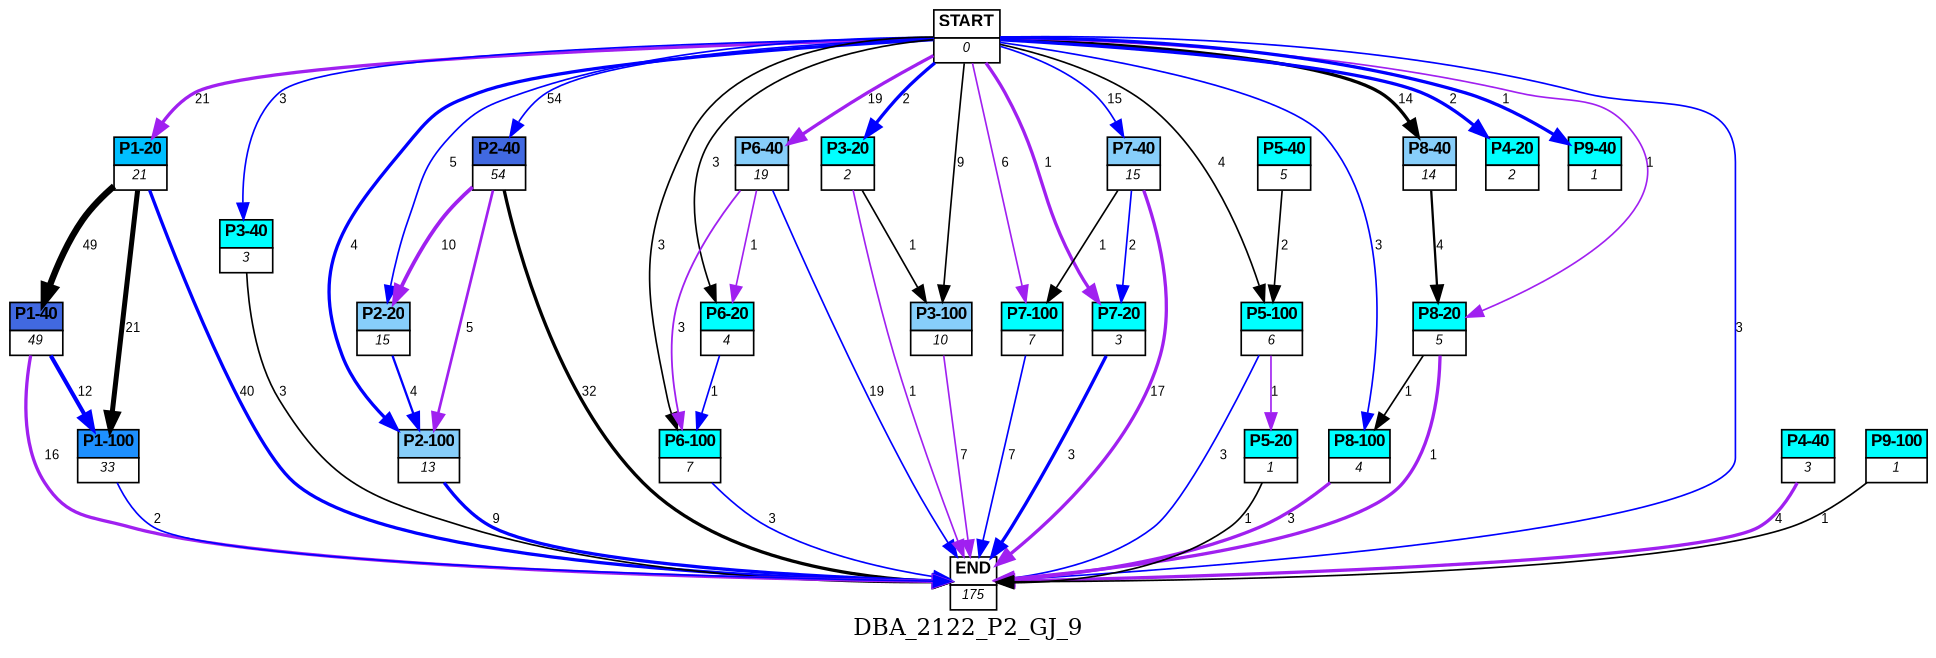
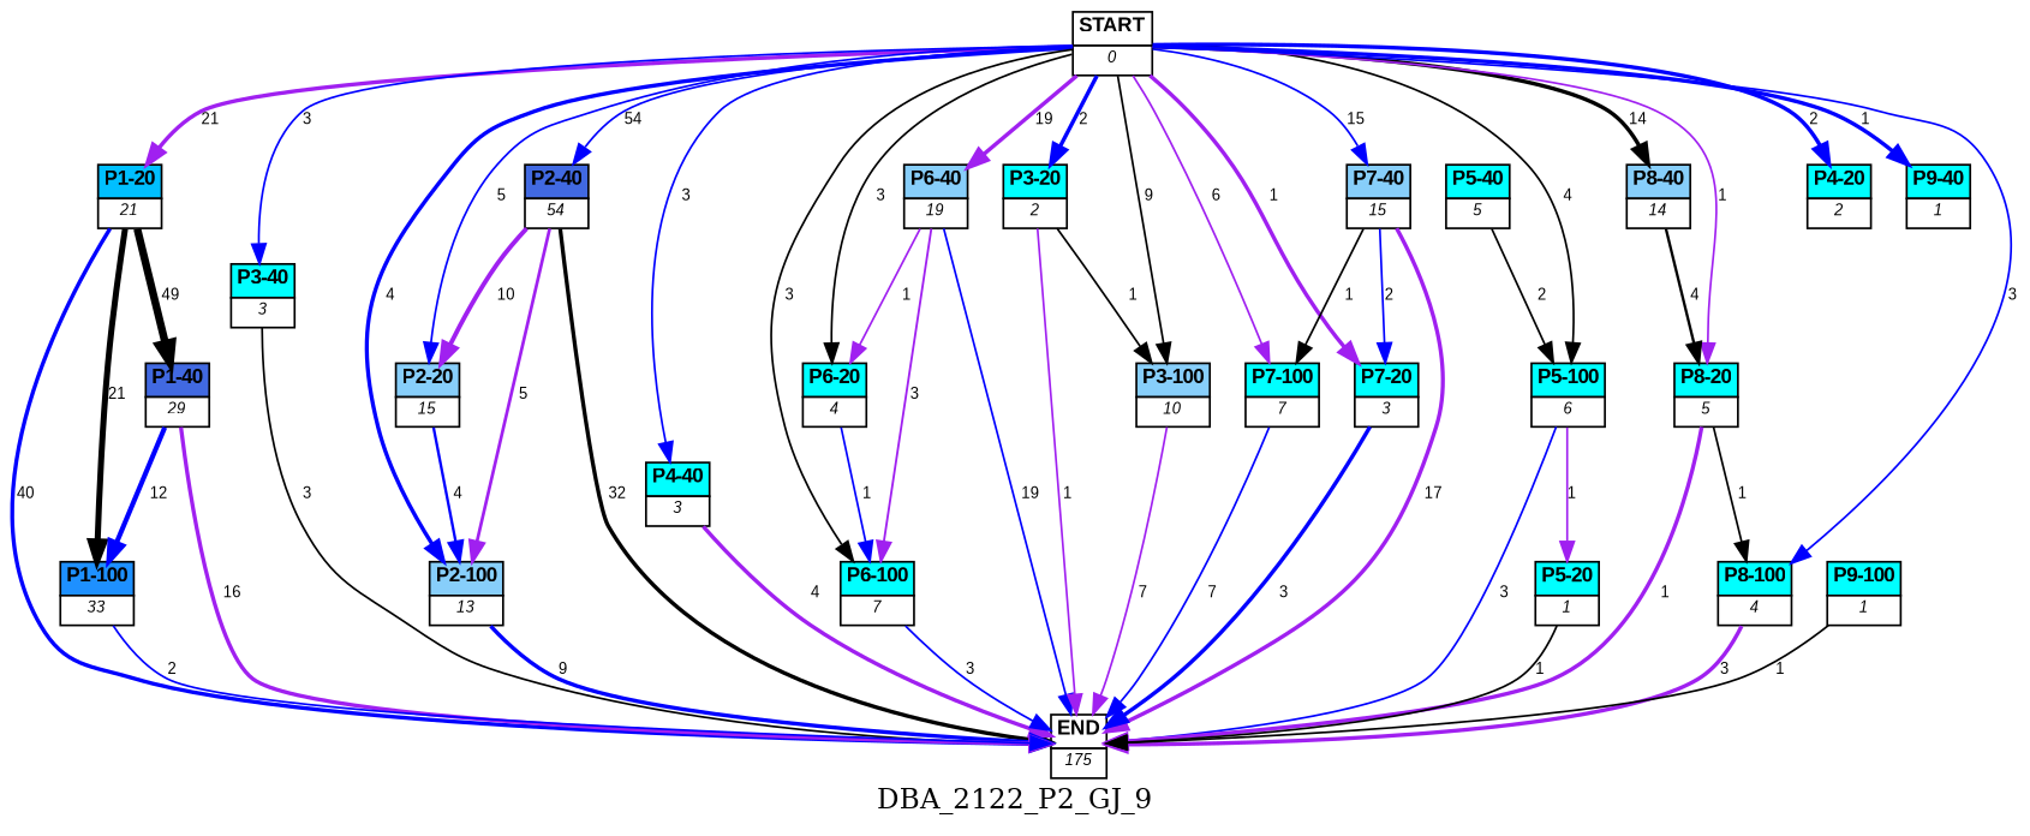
  digraph {
    label=DBA_2122_P2_GJ_9
    node [shape=plain]
    edge [color=blue fontname=Arial fontsize=8 labelfloat=false style=solid]
    n1 [label=<<table border="0" cellborder="1" cellspacing="0"><tr><td bgcolor="white"><FONT face="Arial" POINT-SIZE="10"><b>START</b></FONT></td></tr><tr><td bgcolor="white"><FONT face="Arial" POINT-SIZE="8"><i>0</i></FONT></td></tr></table>>]
    n2 [label=<<table border="0" cellborder="1" cellspacing="0"><tr><td bgcolor="deepskyblue"><FONT face="Arial" POINT-SIZE="10"><b>P1-20</b></FONT></td></tr><tr><td bgcolor="white"><FONT face="Arial" POINT-SIZE="8"><i>21</i></FONT></td></tr></table>>]
    n3 [label=<<table border="0" cellborder="1" cellspacing="0"><tr><td bgcolor="royalblue"><FONT face="Arial" POINT-SIZE="10"><b>P2-40</b></FONT></td></tr><tr><td bgcolor="white"><FONT face="Arial" POINT-SIZE="8"><i>54</i></FONT></td></tr></table>>]
    n4 [label=<<table border="0" cellborder="1" cellspacing="0"><tr><td bgcolor="aqua"><FONT face="Arial" POINT-SIZE="10"><b>P3-40</b></FONT></td></tr><tr><td bgcolor="white"><FONT face="Arial" POINT-SIZE="8"><i>3</i></FONT></td></tr></table>>]
    n5 [label=<<table border="0" cellborder="1" cellspacing="0"><tr><td bgcolor="aqua"><FONT face="Arial" POINT-SIZE="10"><b>P4-40</b></FONT></td></tr><tr><td bgcolor="white"><FONT face="Arial" POINT-SIZE="8"><i>3</i></FONT></td></tr></table>>]
    n6 [label=<<table border="0" cellborder="1" cellspacing="0"><tr><td bgcolor="lightskyblue"><FONT face="Arial" POINT-SIZE="10"><b>P2-20</b></FONT></td></tr><tr><td bgcolor="white"><FONT face="Arial" POINT-SIZE="8"><i>15</i></FONT></td></tr></table>>]
    n7 [label=<<table border="0" cellborder="1" cellspacing="0"><tr><td bgcolor="lightskyblue"><FONT face="Arial" POINT-SIZE="10"><b>P2-100</b></FONT></td></tr><tr><td bgcolor="white"><FONT face="Arial" POINT-SIZE="8"><i>13</i></FONT></td></tr></table>>]
    n8 [label=<<table border="0" cellborder="1" cellspacing="0"><tr><td bgcolor="lightskyblue"><FONT face="Arial" POINT-SIZE="10"><b>P6-40</b></FONT></td></tr><tr><td bgcolor="white"><FONT face="Arial" POINT-SIZE="8"><i>19</i></FONT></td></tr></table>>]
    n9 [label=<<table border="0" cellborder="1" cellspacing="0"><tr><td bgcolor="aqua"><FONT face="Arial" POINT-SIZE="10"><b>P6-20</b></FONT></td></tr><tr><td bgcolor="white"><FONT face="Arial" POINT-SIZE="8"><i>4</i></FONT></td></tr></table>>]
    n10 [label=<<table border="0" cellborder="1" cellspacing="0"><tr><td bgcolor="aqua"><FONT face="Arial" POINT-SIZE="10"><b>P3-20</b></FONT></td></tr><tr><td bgcolor="white"><FONT face="Arial" POINT-SIZE="8"><i>2</i></FONT></td></tr></table>>]
    n11 [label=<<table border="0" cellborder="1" cellspacing="0"><tr><td bgcolor="aqua"><FONT face="Arial" POINT-SIZE="10"><b>P6-100</b></FONT></td></tr><tr><td bgcolor="white"><FONT face="Arial" POINT-SIZE="8"><i>7</i></FONT></td></tr></table>>]
    n12 [label=<<table border="0" cellborder="1" cellspacing="0"><tr><td bgcolor="lightskyblue"><FONT face="Arial" POINT-SIZE="10"><b>P3-100</b></FONT></td></tr><tr><td bgcolor="white"><FONT face="Arial" POINT-SIZE="8"><i>10</i></FONT></td></tr></table>>]
    n13 [label=<<table border="0" cellborder="1" cellspacing="0"><tr><td bgcolor="aqua"><FONT face="Arial" POINT-SIZE="10"><b>P5-100</b></FONT></td></tr><tr><td bgcolor="white"><FONT face="Arial" POINT-SIZE="8"><i>6</i></FONT></td></tr></table>>]
    n14 [label=<<table border="0" cellborder="1" cellspacing="0"><tr><td bgcolor="lightskyblue"><FONT face="Arial" POINT-SIZE="10"><b>P7-40</b></FONT></td></tr><tr><td bgcolor="white"><FONT face="Arial" POINT-SIZE="8"><i>15</i></FONT></td></tr></table>>]
    n15 [label=<<table border="0" cellborder="1" cellspacing="0"><tr><td bgcolor="aqua"><FONT face="Arial" POINT-SIZE="10"><b>P7-20</b></FONT></td></tr><tr><td bgcolor="white"><FONT face="Arial" POINT-SIZE="8"><i>3</i></FONT></td></tr></table>>]
    n16 [label=<<table border="0" cellborder="1" cellspacing="0"><tr><td bgcolor="aqua"><FONT face="Arial" POINT-SIZE="10"><b>P7-100</b></FONT></td></tr><tr><td bgcolor="white"><FONT face="Arial" POINT-SIZE="8"><i>7</i></FONT></td></tr></table>>]
    n17 [label=<<table border="0" cellborder="1" cellspacing="0"><tr><td bgcolor="lightskyblue"><FONT face="Arial" POINT-SIZE="10"><b>P8-40</b></FONT></td></tr><tr><td bgcolor="white"><FONT face="Arial" POINT-SIZE="8"><i>14</i></FONT></td></tr></table>>]
    n18 [label=<<table border="0" cellborder="1" cellspacing="0"><tr><td bgcolor="aqua"><FONT face="Arial" POINT-SIZE="10"><b>P8-20</b></FONT></td></tr><tr><td bgcolor="white"><FONT face="Arial" POINT-SIZE="8"><i>5</i></FONT></td></tr></table>>]
    n19 [label=<<table border="0" cellborder="1" cellspacing="0"><tr><td bgcolor="aqua"><FONT face="Arial" POINT-SIZE="10"><b>P8-100</b></FONT></td></tr><tr><td bgcolor="white"><FONT face="Arial" POINT-SIZE="8"><i>4</i></FONT></td></tr></table>>]
    n20 [label=<<table border="0" cellborder="1" cellspacing="0"><tr><td bgcolor="aqua"><FONT face="Arial" POINT-SIZE="10"><b>P4-20</b></FONT></td></tr><tr><td bgcolor="white"><FONT face="Arial" POINT-SIZE="8"><i>2</i></FONT></td></tr></table>>]
    n21 [label=<<table border="0" cellborder="1" cellspacing="0"><tr><td bgcolor="aqua"><FONT face="Arial" POINT-SIZE="10"><b>P9-40</b></FONT></td></tr><tr><td bgcolor="white"><FONT face="Arial" POINT-SIZE="8"><i>1</i></FONT></td></tr></table>>]
-   n22 [label=<<table border="0" cellborder="1" cellspacing="0"><tr><td bgcolor="royalblue"><FONT face="Arial" POINT-SIZE="10"><b>P1-40</b></FONT></td></tr><tr><td bgcolor="white"><FONT face="Arial" POINT-SIZE="8"><i>49</i></FONT></td></tr></table>>]
+   n22 [label=<<table border="0" cellborder="1" cellspacing="0"><tr><td bgcolor="royalblue"><FONT face="Arial" POINT-SIZE="10"><b>P1-40</b></FONT></td></tr><tr><td bgcolor="white"><FONT face="Arial" POINT-SIZE="8"><i>29</i></FONT></td></tr></table>>]
    n23 [label=<<table border="0" cellborder="1" cellspacing="0"><tr><td bgcolor="dodgerblue"><FONT face="Arial" POINT-SIZE="10"><b>P1-100</b></FONT></td></tr><tr><td bgcolor="white"><FONT face="Arial" POINT-SIZE="8"><i>33</i></FONT></td></tr></table>>]
    n24 [label=<<table border="0" cellborder="1" cellspacing="0"><tr><td bgcolor="white"><FONT face="Arial" POINT-SIZE="10"><b>END</b></FONT></td></tr><tr><td bgcolor="white"><FONT face="Arial" POINT-SIZE="8"><i>175</i></FONT></td></tr></table>>]
    n25 [label=<<table border="0" cellborder="1" cellspacing="0"><tr><td bgcolor="aqua"><FONT face="Arial" POINT-SIZE="10"><b>P5-40</b></FONT></td></tr><tr><td bgcolor="white"><FONT face="Arial" POINT-SIZE="8"><i>5</i></FONT></td></tr></table>>]
    n26 [label=<<table border="0" cellborder="1" cellspacing="0"><tr><td bgcolor="aqua"><FONT face="Arial" POINT-SIZE="10"><b>P5-20</b></FONT></td></tr><tr><td bgcolor="white"><FONT face="Arial" POINT-SIZE="8"><i>1</i></FONT></td></tr></table>>]
    n27 [label=<<table border="0" cellborder="1" cellspacing="0"><tr><td bgcolor="aqua"><FONT face="Arial" POINT-SIZE="10"><b>P9-100</b></FONT></td></tr><tr><td bgcolor="white"><FONT face="Arial" POINT-SIZE="8"><i>1</i></FONT></td></tr></table>>]
    n1 -> n2 [color=purple label=21 style=bold]
    n1 -> n3 [label=54]
    n1 -> n4 [label=3]
-   n1 -> n24 [label=3]
+   n1 -> n5 [label=3]
    n1 -> n6 [label=5]
    n1 -> n7 [label=4 style=bold]
    n1 -> n8 [color=purple label=19 style=bold]
    n1 -> n9 [color=black label=3]
    n1 -> n10 [label=2 style=bold]
    n1 -> n11 [color=black label=3]
    n1 -> n12 [color=black label=9]
    n1 -> n13 [color=black label=4]
    n1 -> n14 [label=15]
    n1 -> n15 [color=purple label=1 style=bold]
    n1 -> n16 [color=purple label=6]
    n1 -> n17 [color=black label=14 style=bold]
    n1 -> n18 [color=purple label=1]
    n1 -> n19 [label=3]
    n1 -> n20 [label=2 style=bold]
    n1 -> n21 [label=1 style=bold]
    n2 -> n22 [color=black label=49 penwidth=3.89182029811063 style=bold]
    n2 -> n23 [color=black label=21 penwidth=3.04452243772342]
    n2 -> n24 [label=40 style=bold]
    n3 -> n6 [color=purple label=10 penwidth=2.30258509299405]
    n3 -> n7 [color=purple label=5 penwidth=1.6094379124341 style=bold]
    n3 -> n24 [color=black label=32 style=bold]
    n4 -> n24 [color=black label=3]
    n5 -> n24 [color=purple label=4 style=bold]
    n6 -> n7 [label=4 penwidth=1.38629436111989 style=bold]
    n7 -> n24 [label=9 style=bold]
    n8 -> n9 [color=purple label=1 penwidth=1 style=bold]
    n8 -> n11 [color=purple label=3 penwidth=1.09861228866811 style=bold]
    n8 -> n24 [label=19]
    n9 -> n11 [label=1 penwidth=1 style=bold]
    n10 -> n12 [color=black label=1 penwidth=1]
    n10 -> n24 [color=purple label=1]
    n11 -> n24 [label=3]
    n12 -> n24 [color=purple label=7]
    n13 -> n24 [label=3]
    n13 -> n26 [color=purple label=1 penwidth=1]
    n14 -> n15 [label=2 penwidth=1]
    n14 -> n16 [color=black label=1 penwidth=1]
    n14 -> n24 [color=purple label=17 style=bold]
    n15 -> n24 [label=3 style=bold]
    n16 -> n24 [label=7]
    n17 -> n18 [color=black label=4 penwidth=1.38629436111989]
    n18 -> n19 [color=black label=1 penwidth=1 style=bold]
    n18 -> n24 [color=purple label=1 style=bold]
    n19 -> n24 [color=purple label=3 style=bold]
    n22 -> n23 [label=12 penwidth=2.484906649788 style=bold]
    n22 -> n24 [color=purple label=16 style=bold]
    n23 -> n24 [label=2]
    n25 -> n13 [color=black label=2 penwidth=1]
    n26 -> n24 [color=black label=1]
    n27 -> n24 [color=black label=1]
  }
